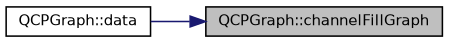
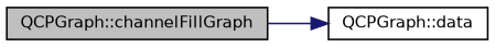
  digraph {
    rankdir=LR
    node [color=black fontname=Helvetica fontsize=10 shape=record style=filled]
    n1 [fillcolor=grey75 fontcolor=black height=0.2 label="QCPGraph::channelFillGraph" width=0.4]
    n2 [fillcolor=white height=0.2 label="QCPGraph::data" width=0.4]
-   n2 -> n1 [color=midnightblue fontname=Helvetica fontsize=10 labelfontname=Helvetica labelfontsize=10 style=solid]
+   n1 -> n2 [color=midnightblue fontname=Helvetica fontsize=10 labelfontname=Helvetica labelfontsize=10 style=solid]
  }
